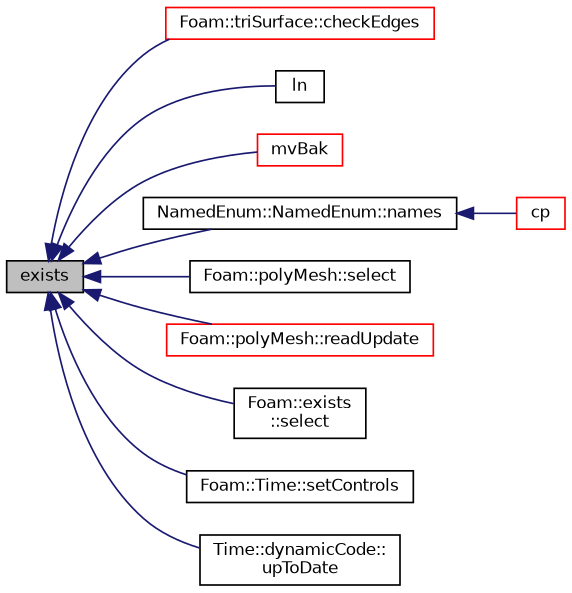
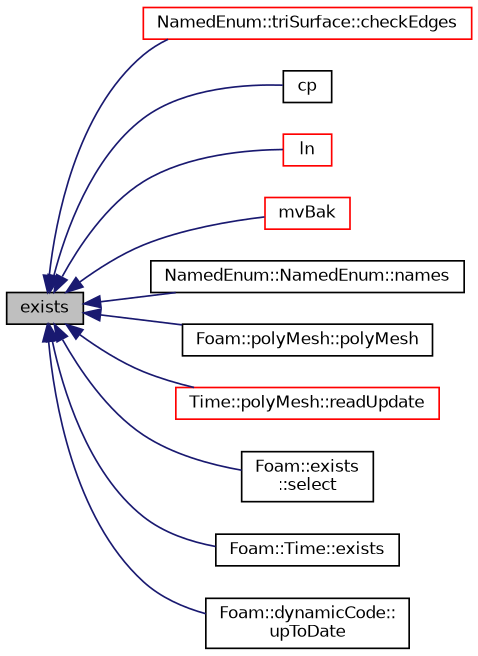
  digraph {
    rankdir=LR
    node [color=black fontname=Helvetica fontsize=10 shape=record]
    edge [color=midnightblue dir=back fontname=Helvetica fontsize=10 labelfontname=Helvetica labelfontsize=10 style=solid]
    n1 [fillcolor=grey75 fontcolor=black height=0.2 label=exists style=filled width=0.4]
-   n2 [color=red height=0.2 label="Foam::triSurface::checkEdges" width=0.4]
-   n3 [color=red height=0.2 label=cp width=0.4]
-   n4 [height=0.2 label=ln width=0.4]
+   n2 [color=red height=0.2 label="NamedEnum::triSurface::checkEdges" width=0.4]
+   n3 [height=0.2 label=cp width=0.4]
+   n4 [color=red height=0.2 label=ln width=0.4]
    n5 [color=red height=0.2 label=mvBak width=0.4]
    n6 [height=0.2 label="NamedEnum::NamedEnum::names" width=0.4]
-   n7 [height=0.2 label="Foam::polyMesh::select" width=0.4]
-   n8 [color=red height=0.2 label="Foam::polyMesh::readUpdate" width=0.4]
+   n7 [height=0.2 label="Foam::polyMesh::polyMesh" width=0.4]
+   n8 [color=red height=0.2 label="Time::polyMesh::readUpdate" width=0.4]
    n9 [height=0.2 label="Foam::exists\l::select" width=0.4]
-   n10 [height=0.2 label="Foam::Time::setControls" width=0.4]
-   n11 [height=0.2 label="Time::dynamicCode::\lupToDate" width=0.4]
+   n10 [height=0.2 label="Foam::Time::exists" width=0.4]
+   n11 [height=0.2 label="Foam::dynamicCode::\lupToDate" width=0.4]
    n1 -> n2
-   n6 -> n3
+   n1 -> n3
    n1 -> n4
    n1 -> n5
    n1 -> n6
    n1 -> n7
    n1 -> n8
    n1 -> n9
    n1 -> n10
    n1 -> n11
  }
